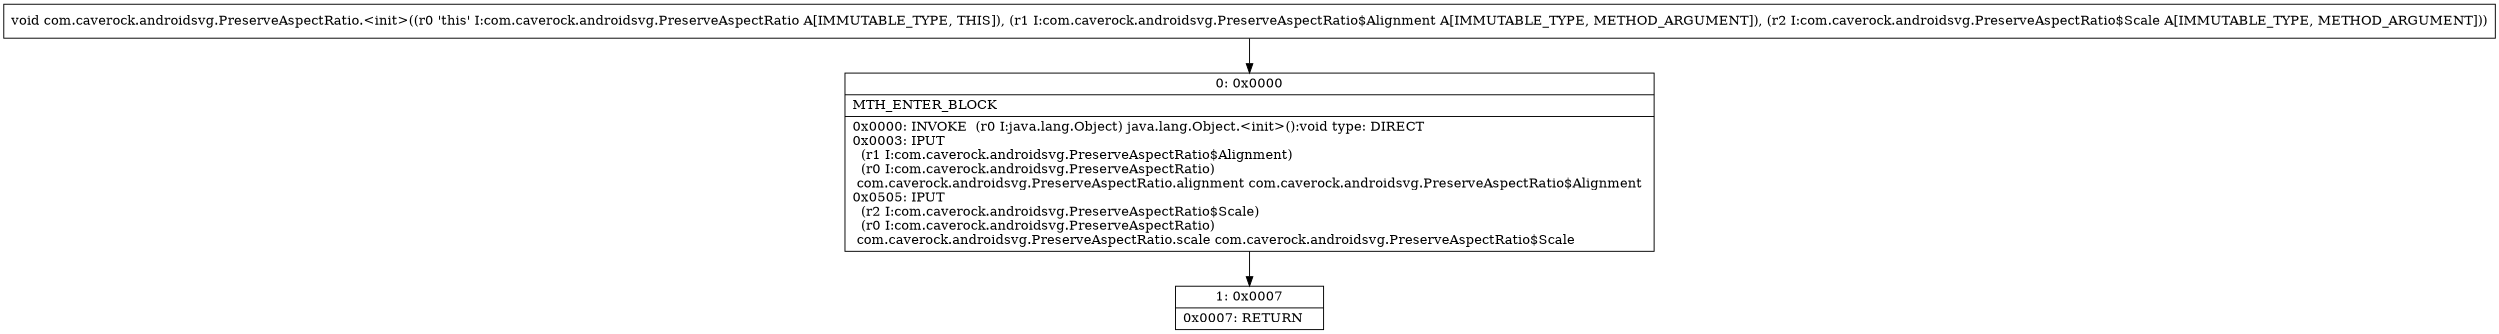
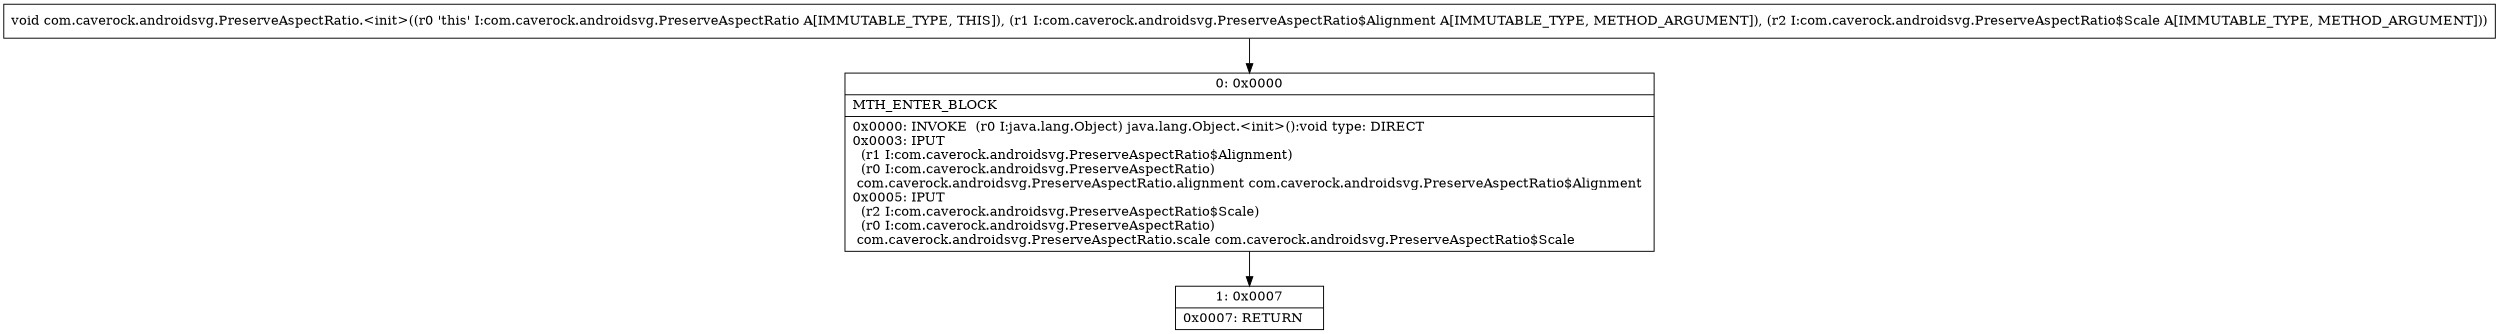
  digraph {
    node [shape=record]
-   n1 [label="{0\:\ 0x0000|MTH_ENTER_BLOCK\l|0x0000: INVOKE  (r0 I:java.lang.Object) java.lang.Object.\<init\>():void type: DIRECT \l0x0003: IPUT  \l  (r1 I:com.caverock.androidsvg.PreserveAspectRatio$Alignment)\l  (r0 I:com.caverock.androidsvg.PreserveAspectRatio)\l com.caverock.androidsvg.PreserveAspectRatio.alignment com.caverock.androidsvg.PreserveAspectRatio$Alignment \l0x0505: IPUT  \l  (r2 I:com.caverock.androidsvg.PreserveAspectRatio$Scale)\l  (r0 I:com.caverock.androidsvg.PreserveAspectRatio)\l com.caverock.androidsvg.PreserveAspectRatio.scale com.caverock.androidsvg.PreserveAspectRatio$Scale \l}"]
+   n1 [label="{0\:\ 0x0000|MTH_ENTER_BLOCK\l|0x0000: INVOKE  (r0 I:java.lang.Object) java.lang.Object.\<init\>():void type: DIRECT \l0x0003: IPUT  \l  (r1 I:com.caverock.androidsvg.PreserveAspectRatio$Alignment)\l  (r0 I:com.caverock.androidsvg.PreserveAspectRatio)\l com.caverock.androidsvg.PreserveAspectRatio.alignment com.caverock.androidsvg.PreserveAspectRatio$Alignment \l0x0005: IPUT  \l  (r2 I:com.caverock.androidsvg.PreserveAspectRatio$Scale)\l  (r0 I:com.caverock.androidsvg.PreserveAspectRatio)\l com.caverock.androidsvg.PreserveAspectRatio.scale com.caverock.androidsvg.PreserveAspectRatio$Scale \l}"]
    n2 [label="{1\:\ 0x0007|0x0007: RETURN   \l}"]
    n3 [label="{void com.caverock.androidsvg.PreserveAspectRatio.\<init\>((r0 'this' I:com.caverock.androidsvg.PreserveAspectRatio A[IMMUTABLE_TYPE, THIS]), (r1 I:com.caverock.androidsvg.PreserveAspectRatio$Alignment A[IMMUTABLE_TYPE, METHOD_ARGUMENT]), (r2 I:com.caverock.androidsvg.PreserveAspectRatio$Scale A[IMMUTABLE_TYPE, METHOD_ARGUMENT])) }"]
    n1 -> n2
    n3 -> n1
  }
